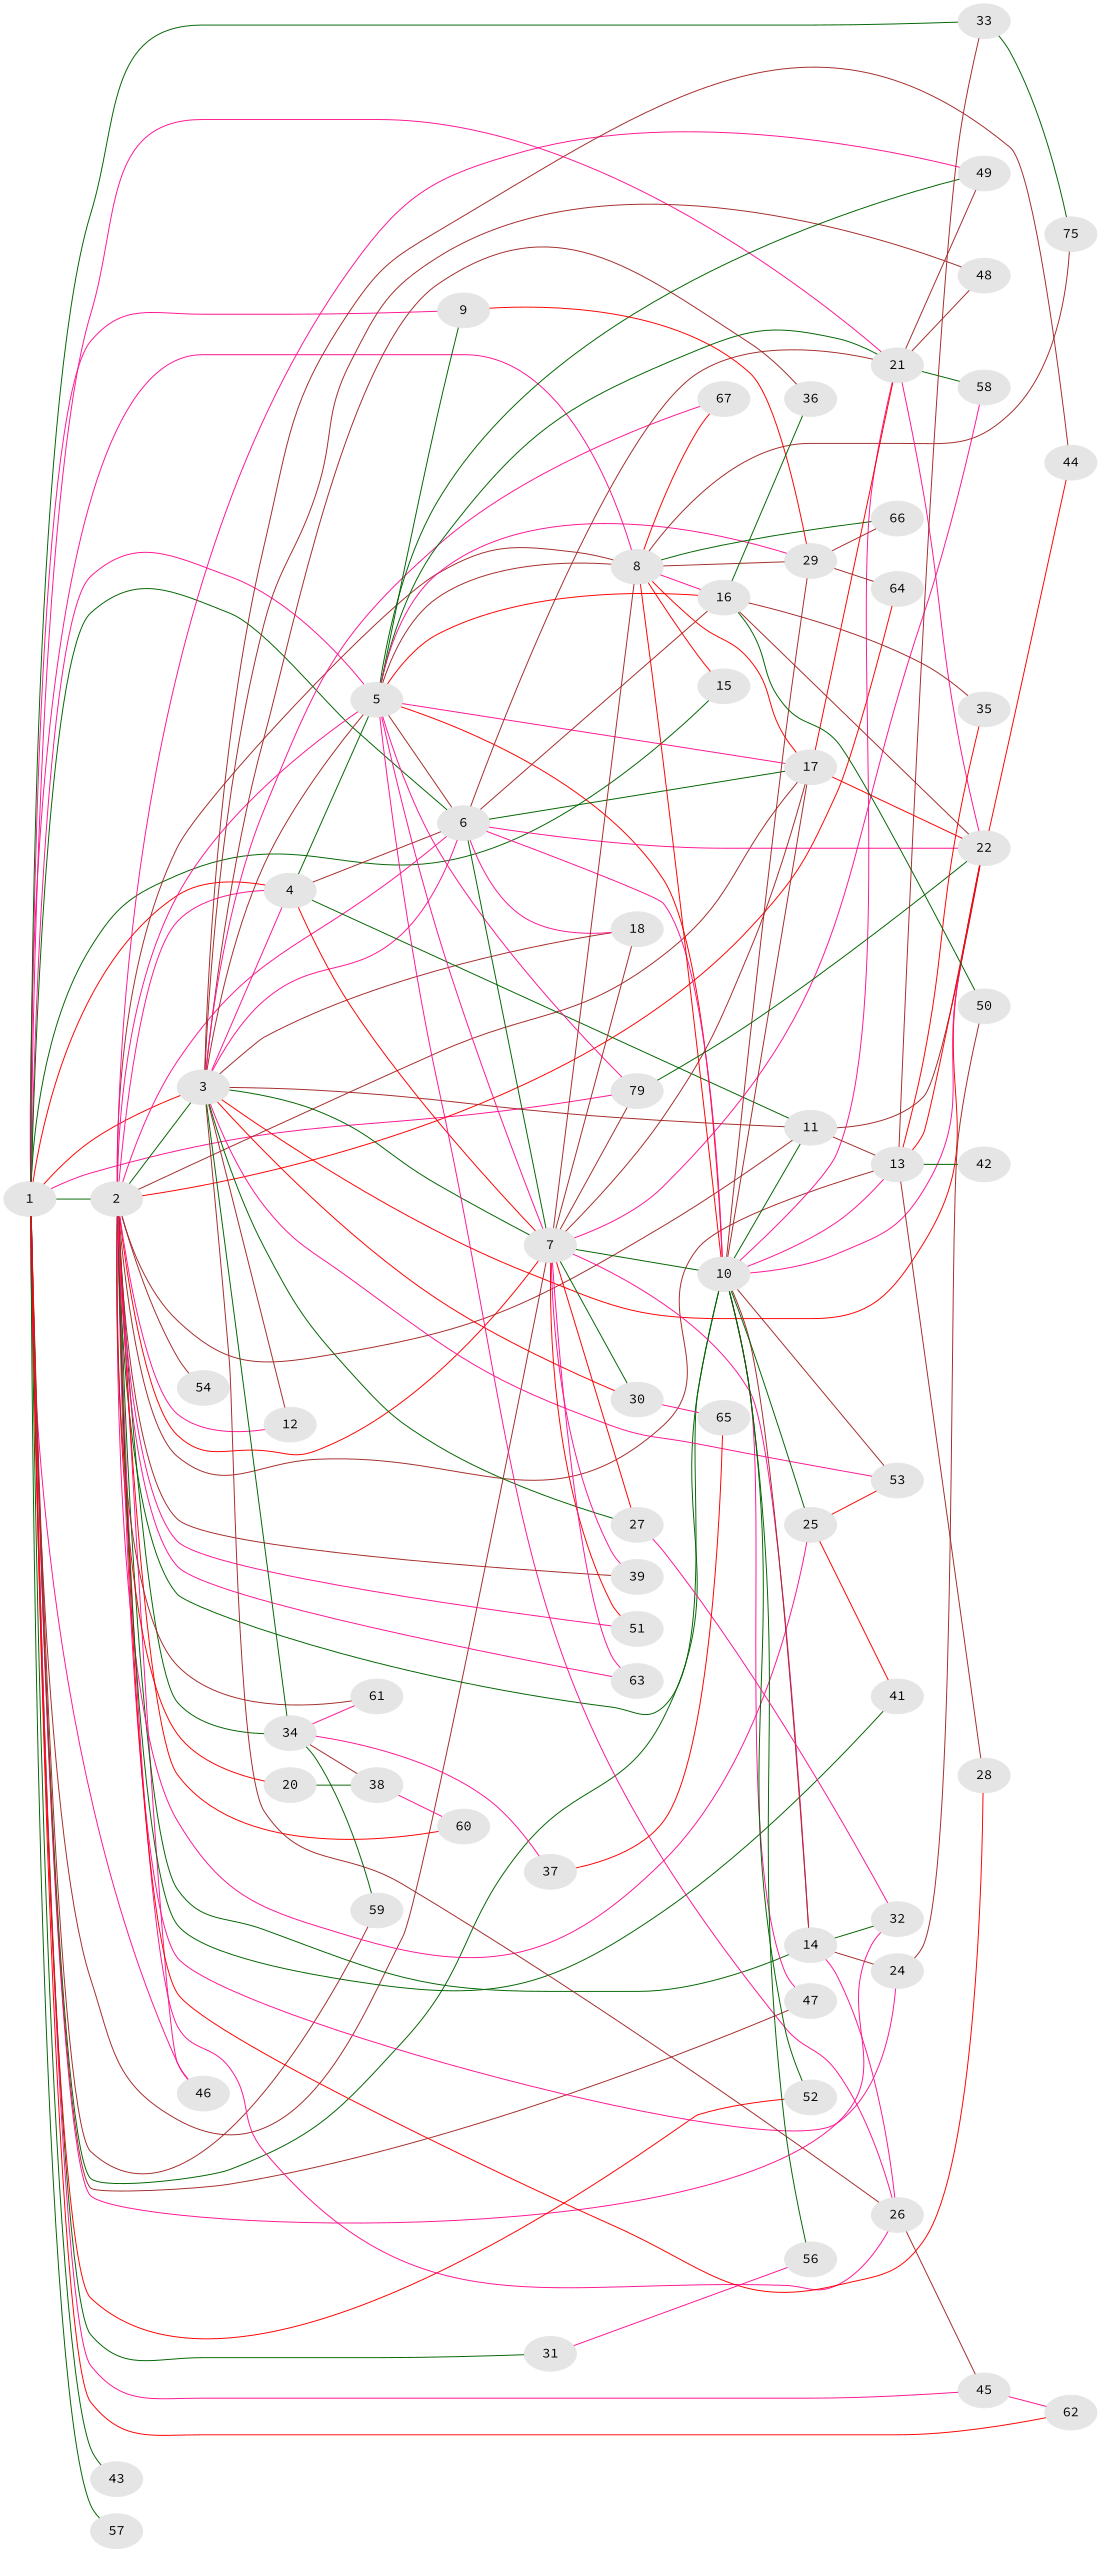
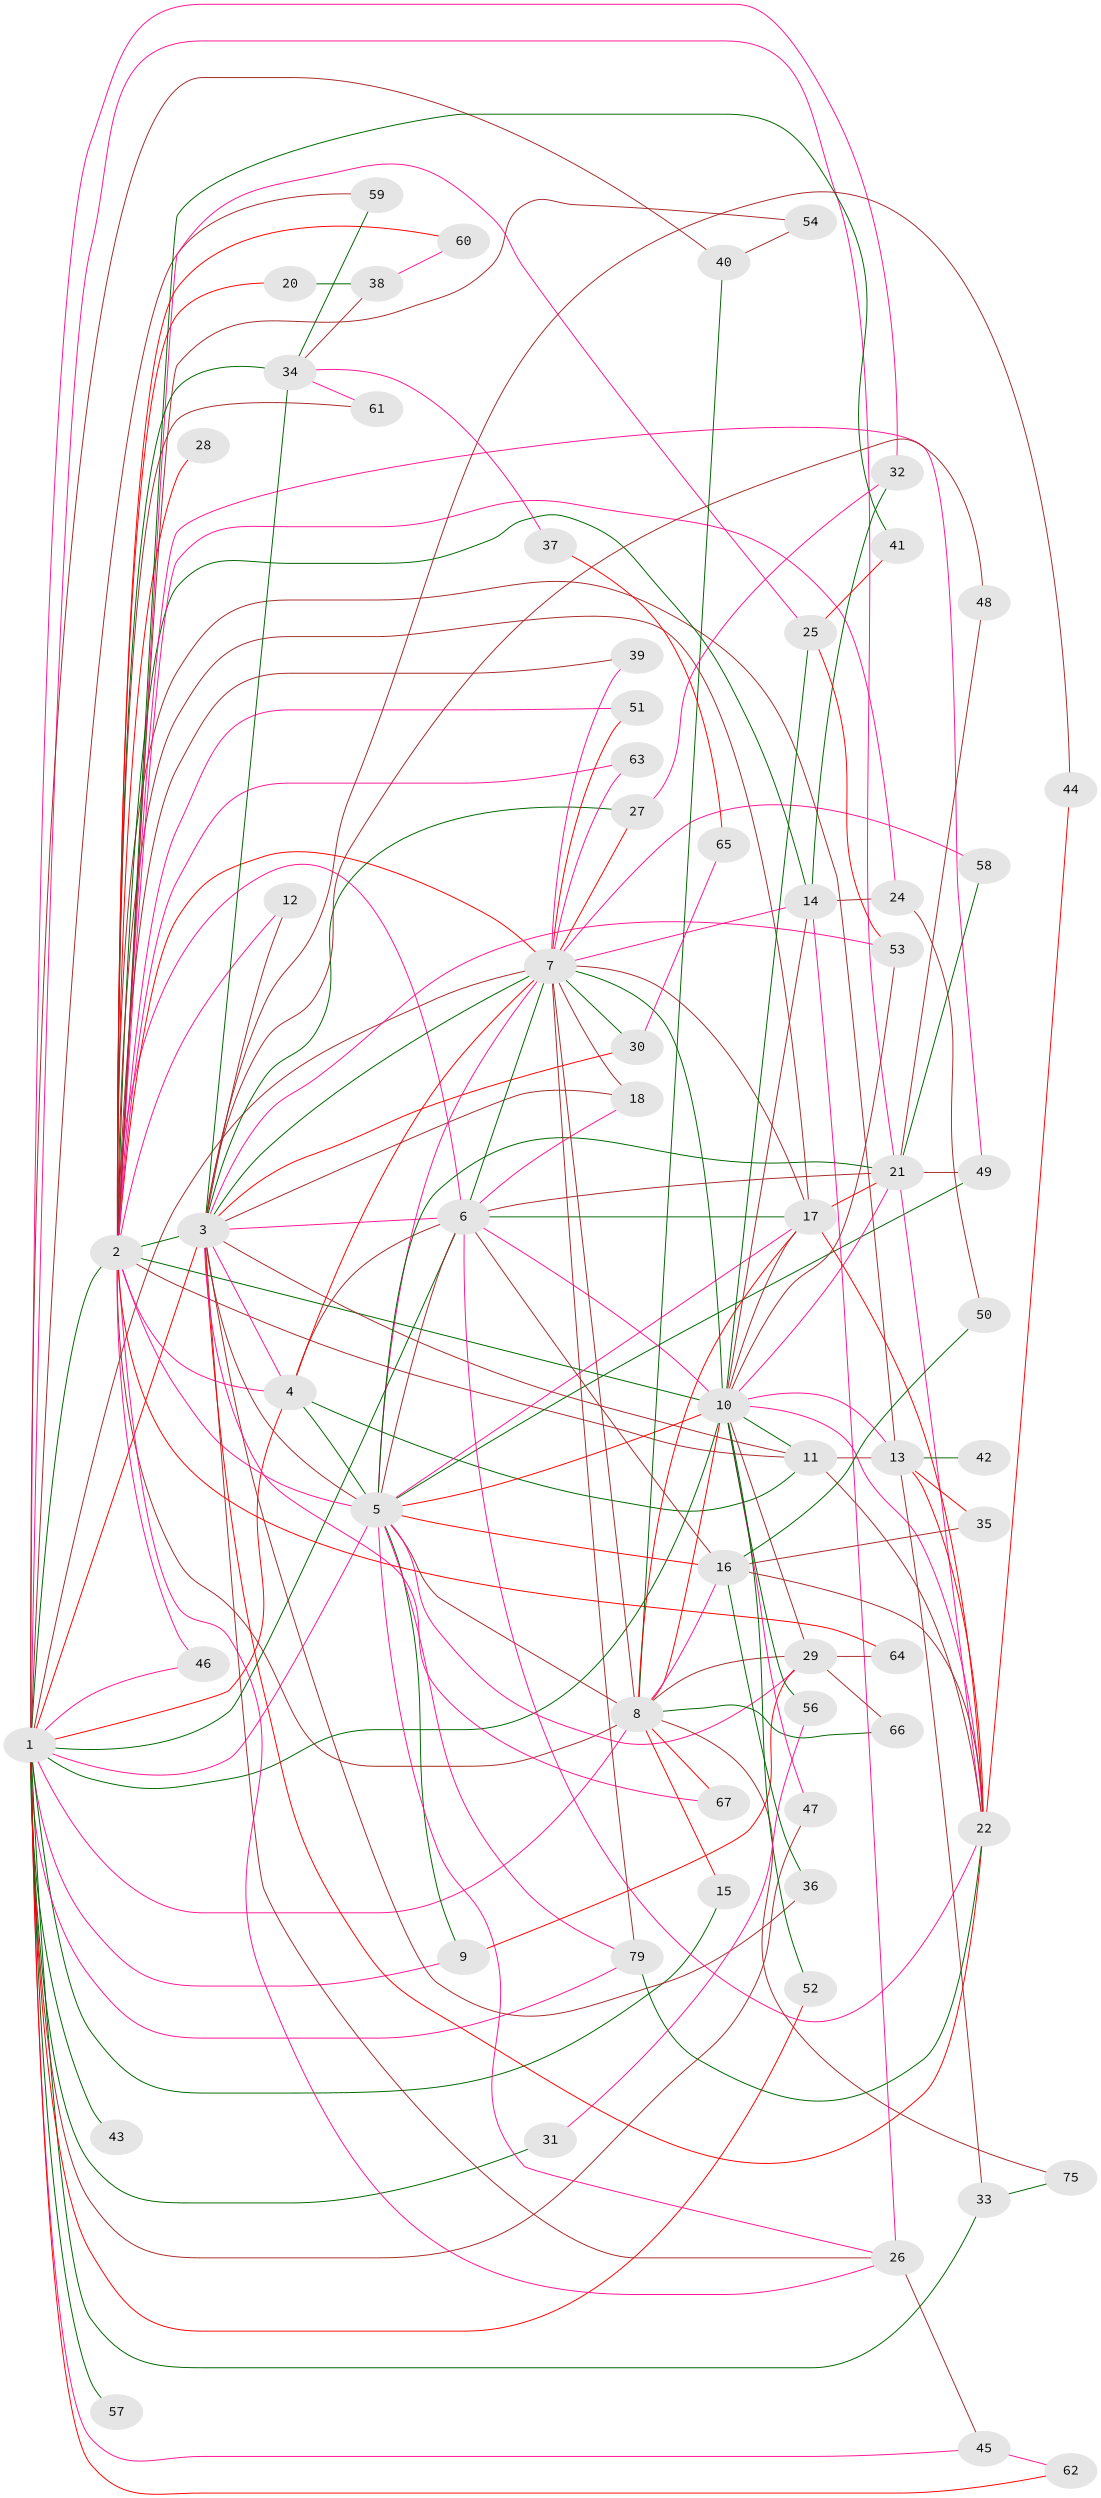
  graph {
    fontname="Source Code Pro"
    rankdir=LR
    node [color=gray90 fontname="Source Code Pro" style=filled]
    edge [color=deeppink fontname="Source Code Pro" weight=1.0]
    1
    2
    3
    4
    5
    6
    7
    8
    9
    10
    15
    n12 [label=79]
    21
    31
    32
    33
+   40
    43
    45
    46
    47
    52
    57
    59
    62
    11
    12
    13
    14
    17
    20
    24
    25
    26
    28
    34
    39
    41
    49
    51
    54
    60
    61
    63
    64
    18
    22
    27
    30
    36
    44
    48
    53
    67
    16
    29
    58
    n58 [label=75]
    66
    56
    35
    42
    38
    50
    37
    65
    1 -- 2 [color=darkgreen weight=5.0]
    1 -- 3 [color=red]
    1 -- 4 [color=red weight=2.0]
    1 -- 5 [weight=2.0]
    1 -- 6 [color=darkgreen weight=2.0]
    1 -- 7 [color=brown]
    1 -- 8
    1 -- 9
    1 -- 10 [color=darkgreen]
    1 -- 15 [color=darkgreen]
    1 -- n12
    1 -- 21
    1 -- 31 [color=darkgreen]
    1 -- 32
    1 -- 33 [color=darkgreen]
+   1 -- 40 [color=brown]
    1 -- 43 [color=darkgreen]
    1 -- 45
    1 -- 46
    1 -- 47 [color=brown]
    1 -- 52 [color=red]
    1 -- 57 [color=darkgreen]
    1 -- 59 [color=brown]
    1 -- 62 [color=red]
    2 -- 3 [color=darkgreen weight=3.0]
    2 -- 4 [weight=2.0]
    2 -- 5 [weight=17.0]
    2 -- 6 [weight=7.0]
    2 -- 7 [color=red weight=2.0]
    2 -- 8 [color=brown]
    2 -- 10 [color=darkgreen weight=5.0]
    2 -- 46
    2 -- 11 [color=brown]
    2 -- 12
    2 -- 13 [color=brown]
    2 -- 14 [color=darkgreen weight=2.0]
    2 -- 17 [color=brown]
    2 -- 20 [color=red]
    2 -- 24
    2 -- 25
    2 -- 26
    2 -- 28 [color=red]
    2 -- 34 [color=darkgreen weight=2.0]
    2 -- 39 [color=brown]
    2 -- 41 [color=darkgreen]
    2 -- 49
    2 -- 51
    2 -- 54 [color=brown]
    2 -- 60 [color=red]
    2 -- 61 [color=brown]
    2 -- 63
    2 -- 64 [color=red]
    3 -- 4
    3 -- 5 [color=brown weight=3.0]
    3 -- 6 [weight=2.0]
    3 -- 7 [color=darkgreen]
    3 -- 11 [color=brown]
    3 -- 12 [color=brown]
    3 -- 26 [color=brown]
    3 -- 34 [color=darkgreen weight=2.0]
    3 -- 18 [color=brown]
    3 -- 22 [color=red]
    3 -- 27 [color=darkgreen]
    3 -- 30 [color=red]
    3 -- 36 [color=brown]
    3 -- 44 [color=brown]
    3 -- 48 [color=brown]
    3 -- 53
    3 -- 67
    4 -- 5 [color=darkgreen weight=3.0]
    4 -- 6 [color=brown weight=2.0]
    4 -- 7 [color=red]
    4 -- 11 [color=darkgreen]
    5 -- 6 [color=brown weight=4.0]
    5 -- 7 [weight=2.0]
    5 -- 8 [color=brown weight=2.0]
    5 -- 9 [color=darkgreen weight=3.0]
    5 -- 10 [color=red weight=15.0]
    5 -- n12
    5 -- 21 [color=darkgreen]
    5 -- 17
    5 -- 26
    5 -- 49 [color=darkgreen]
    5 -- 16 [color=red weight=2.0]
    5 -- 29
    6 -- 7 [color=darkgreen weight=3.0]
    6 -- 10
    6 -- 21 [color=brown]
    6 -- 17 [color=darkgreen weight=8.0]
    6 -- 18
    6 -- 22 [weight=6.0]
    6 -- 16 [color=brown]
    7 -- 8 [color=brown]
    7 -- 10 [color=darkgreen]
    7 -- n12 [color=brown]
    7 -- 14 [weight=2.0]
    7 -- 17 [color=brown]
    7 -- 39
    7 -- 51 [color=red]
    7 -- 63
    7 -- 18 [color=brown]
    7 -- 27 [color=red]
    7 -- 30 [color=darkgreen]
    7 -- 58
    8 -- 10 [color=red]
    8 -- 15 [color=red]
+   8 -- 40 [color=darkgreen]
    8 -- 17 [color=red]
    8 -- 67 [color=red]
    8 -- 16
    8 -- 29 [color=brown]
    8 -- n58 [color=brown]
    8 -- 66 [color=darkgreen]
    9 -- 29 [color=red]
    10 -- 21
    10 -- 47
    10 -- 52 [color=darkgreen]
    10 -- 11 [color=darkgreen]
    10 -- 13
    10 -- 14 [color=brown]
    10 -- 17 [color=brown]
    10 -- 25 [color=darkgreen weight=2.0]
    10 -- 22
    10 -- 53 [color=brown]
    10 -- 29 [color=brown]
    10 -- 56 [color=darkgreen]
    n12 -- 22 [color=darkgreen]
    21 -- 49 [color=brown]
    21 -- 22
    21 -- 48 [color=brown]
    21 -- 58 [color=darkgreen]
    31 -- 56
    33 -- n58 [color=darkgreen]
+   40 -- 54 [color=brown]
    45 -- 62
    11 -- 13 [color=brown]
    11 -- 22 [color=brown]
    13 -- 33 [color=brown]
-   13 -- 28 [color=brown]
    13 -- 22 [color=red]
    13 -- 35 [color=red]
    13 -- 42 [color=darkgreen]
    14 -- 32 [color=darkgreen]
    14 -- 24 [color=brown]
    14 -- 26
    17 -- 21 [color=red weight=2.0]
    17 -- 22 [color=red weight=2.0]
    20 -- 38 [color=darkgreen]
    24 -- 50 [color=brown]
    25 -- 41 [color=red]
    25 -- 53 [color=red]
    26 -- 45 [color=brown]
    34 -- 59 [color=darkgreen]
    34 -- 61
    34 -- 38 [color=brown]
    34 -- 37
    22 -- 44 [color=red]
    27 -- 32
    30 -- 65
    16 -- 22 [color=brown]
    16 -- 36 [color=darkgreen]
    16 -- 35 [color=brown]
    16 -- 50 [color=darkgreen]
    29 -- 64 [color=brown]
    29 -- 66 [color=brown]
    38 -- 60
    37 -- 65 [color=red]
  }
